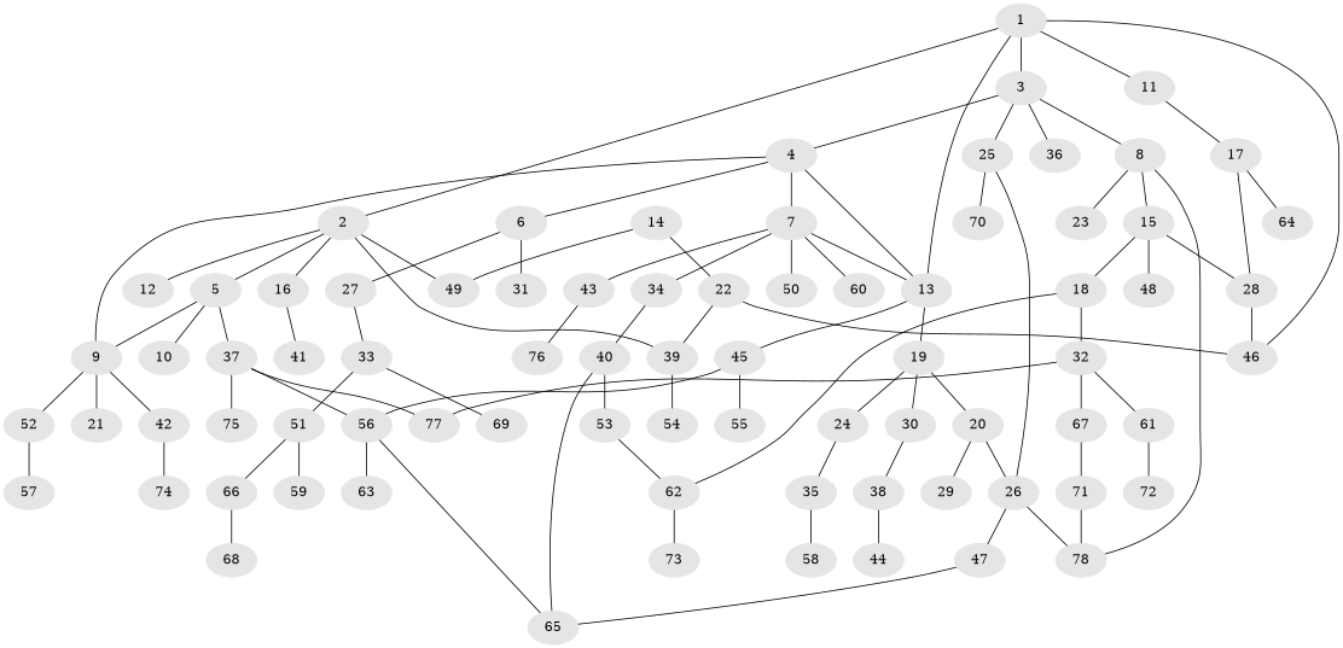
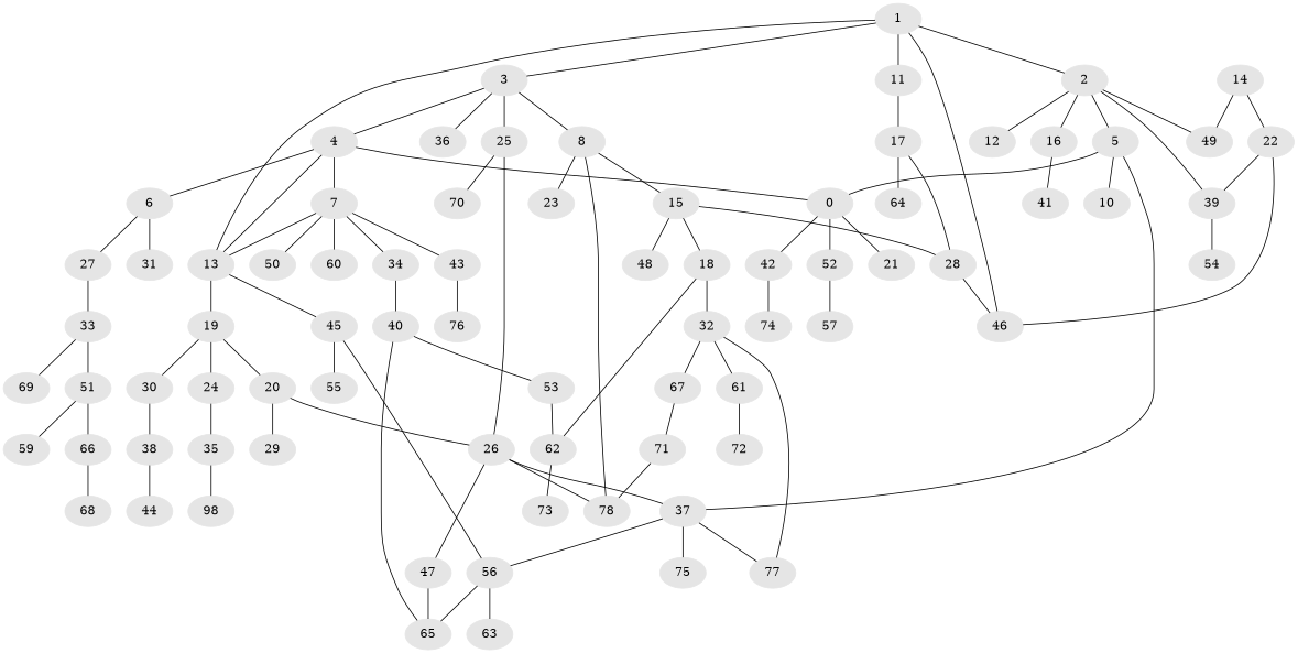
  graph {
    node [color=gray90 style=filled]
    1
    2
    3
    11
    13
    46
    5
    12
    16
    39
    49
    4
    8
    25
    36
    17
    19
    45
-   9
+   9 [label=0]
    10
    37
    41
    54
    6
    7
    15
    23
    78
    26
    70
    27
    31
    34
    43
    50
    60
    21
    42
    52
    14
    22
    77
    56
    75
    33
    40
    76
    18
    28
    48
    74
    57
    64
    20
    24
    30
    55
    32
    62
    61
    67
    73
    29
    35
    38
    47
-   58
+   58 [label=98]
    65
    51
    69
    44
    72
    71
    59
    66
    53
    63
    68
    1 -- 2
    1 -- 3
    1 -- 11
    1 -- 13
    1 -- 46
    2 -- 5
    2 -- 12
    2 -- 16
    2 -- 39
    2 -- 49
    3 -- 4
    3 -- 8
    3 -- 25
    3 -- 36
    11 -- 17
    13 -- 19
    13 -- 45
    5 -- 9
    5 -- 10
    5 -- 37
    16 -- 41
    39 -- 54
    4 -- 13
    4 -- 9
    4 -- 6
    4 -- 7
    8 -- 15
    8 -- 23
    8 -- 78
    25 -- 26
    25 -- 70
    17 -- 28
    17 -- 64
    19 -- 20
    19 -- 24
    19 -- 30
    45 -- 56
    45 -- 55
    9 -- 21
    9 -- 42
    9 -- 52
    37 -- 77
    37 -- 56
    37 -- 75
    6 -- 27
    6 -- 31
    7 -- 13
    7 -- 34
    7 -- 43
    7 -- 50
    7 -- 60
    15 -- 18
    15 -- 28
    15 -- 48
+   26 -- 37
    26 -- 78
    26 -- 47
    27 -- 33
    34 -- 40
    43 -- 76
    42 -- 74
    52 -- 57
    14 -- 49
    14 -- 22
    22 -- 46
    22 -- 39
    56 -- 65
    56 -- 63
    33 -- 51
    33 -- 69
    40 -- 65
    40 -- 53
    18 -- 32
    18 -- 62
    28 -- 46
    20 -- 26
    20 -- 29
    24 -- 35
    30 -- 38
    32 -- 77
    32 -- 61
    32 -- 67
    62 -- 73
    61 -- 72
    67 -- 71
    35 -- 58
    38 -- 44
    47 -- 65
    51 -- 59
    51 -- 66
    71 -- 78
    66 -- 68
    53 -- 62
  }
